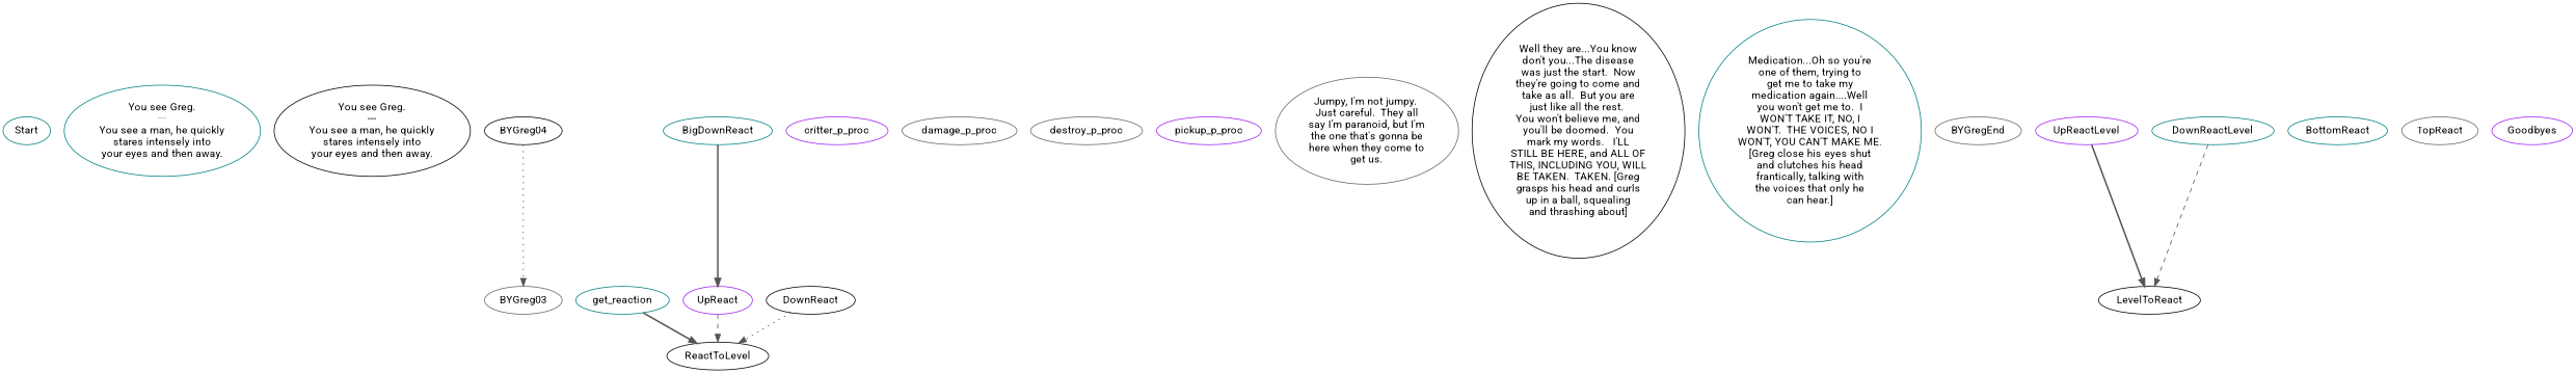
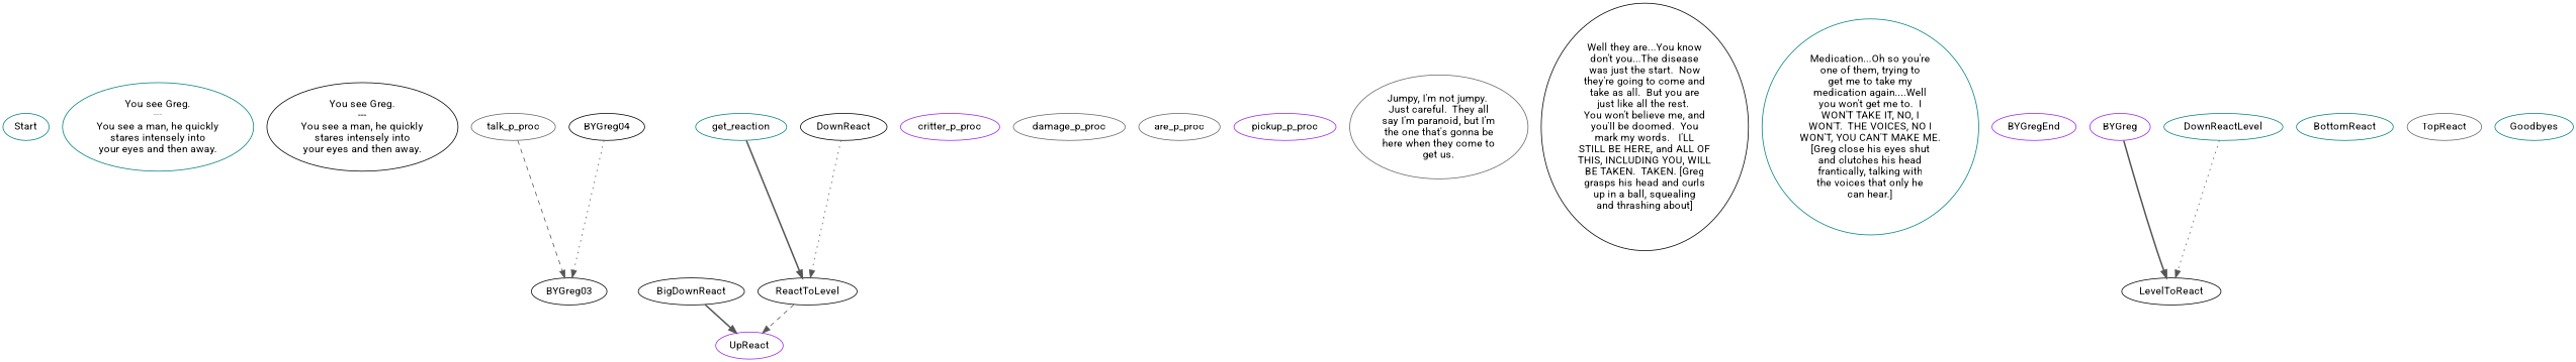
  digraph {
    fontname=Roboto
    node [color=teal fillcolor="#FFFFFF" fontname=Roboto style=filled]
    edge [color="#555555" fontname=Roboto style=dashed]
    Start
    n2 [label="You see Greg.\n---\nYou see a man, he quickly\nstares intensely into\nyour eyes and then away."]
    n3 [color=black label="You see Greg.\n---\nYou see a man, he quickly\nstares intensely into\nyour eyes and then away."]
-   BYGreg03 [color=gray40]
+   talk_p_proc [color=gray40]
+   BYGreg03 [color=black]
    ReactToLevel [color=black]
    get_reaction
    critter_p_proc [color=purple]
    damage_p_proc [color=gray40]
-   destroy_p_proc [color=gray40]
+   destroy_p_proc [color=gray40 label=are_p_proc]
    pickup_p_proc [color=purple]
    BYGreg04 [color=black]
    n13 [color=gray40 label="Jumpy, I'm not jumpy. \nJust careful.  They all\nsay I'm paranoid, but I'm\nthe one that's gonna be\nhere when they come to\nget us."]
    n14 [color=black label="Well they are...You know\ndon't you...The disease\nwas just the start.  Now\nthey're going to come and\ntake as all.  But you are\njust like all the rest. \nYou won't believe me, and\nyou'll be doomed.  You\nmark my words.   I'LL\nSTILL BE HERE, and ALL OF\nTHIS, INCLUDING YOU, WILL\nBE TAKEN.  TAKEN. [Greg\ngrasps his head and curls\nup in a ball, squealing\nand thrashing about]"]
    n15 [label="Medication...Oh so you're\none of them, trying to\nget me to take my\nmedication again....Well\nyou won't get me to.  I\nWON'T TAKE IT, NO, I\nWON'T.  THE VOICES, NO I\nWON'T, YOU CAN'T MAKE ME.\n[Greg close his eyes shut\nand clutches his head\nfrantically, talking with\nthe voices that only he\ncan hear.]"]
-   BYGregEnd [color=gray40]
+   BYGregEnd [color=purple]
    LevelToReact [color=black]
    UpReact [color=purple]
    DownReact [color=black]
    BottomReact
    TopReact [color=gray40]
-   BigDownReact
-   UpReactLevel [color=purple]
+   BigDownReact [color=black]
+   UpReactLevel [color=purple label=BYGreg]
    DownReactLevel
-   Goodbyes [color=purple]
+   Goodbyes
+   talk_p_proc -> BYGreg03
    get_reaction -> ReactToLevel [style=bold]
    BYGreg04 -> BYGreg03 [style=dotted]
-   UpReact -> ReactToLevel
+   ReactToLevel -> UpReact
    DownReact -> ReactToLevel [style=dotted]
    BigDownReact -> UpReact [style=bold]
    UpReactLevel -> LevelToReact [style=bold]
-   DownReactLevel -> LevelToReact
+   DownReactLevel -> LevelToReact [style=dotted]
  }
